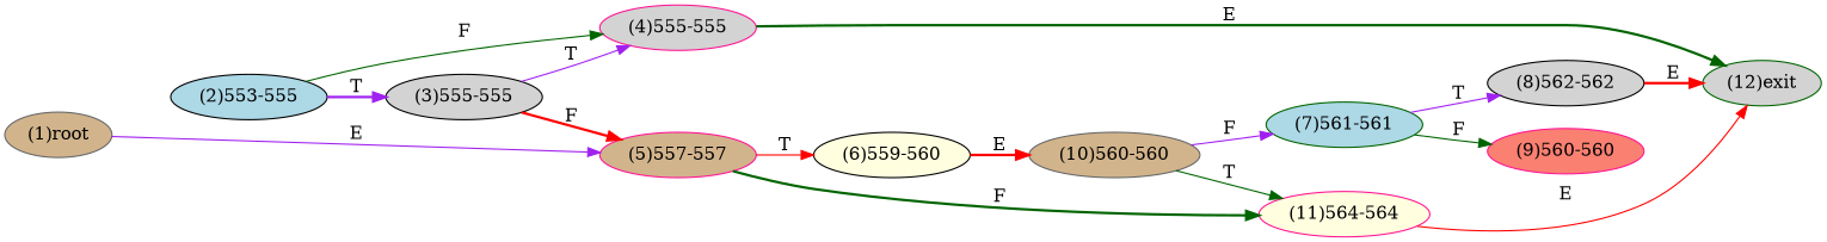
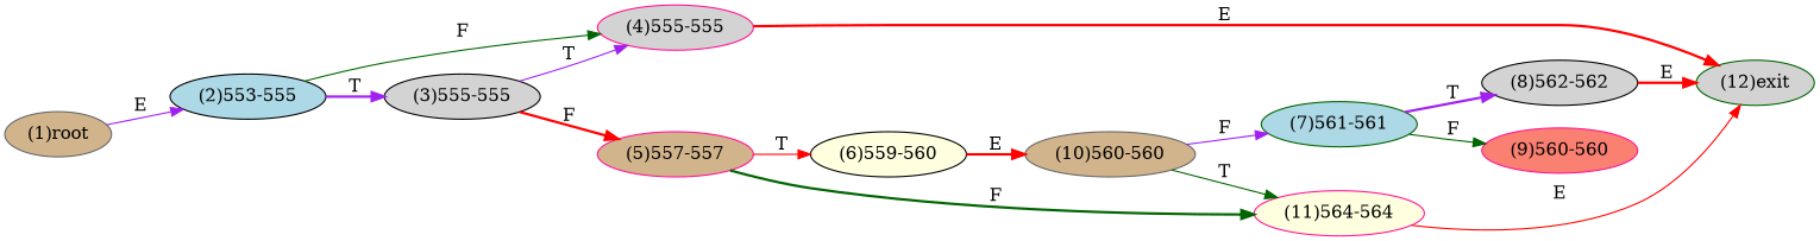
  digraph {
    rankdir=LR
    node [color=black fillcolor=lightgrey style=filled]
    edge [color=purple style=solid]
    n1 [color=gray40 fillcolor=tan label="(1)root"]
    n2 [fillcolor=lightblue label="(2)553-555"]
    n3 [label="(3)555-555"]
    n4 [color=deeppink label="(4)555-555"]
    n5 [color=deeppink fillcolor=tan label="(5)557-557"]
    n6 [color=darkgreen label="(12)exit"]
    n7 [fillcolor=lightyellow label="(6)559-560"]
    n8 [color=deeppink fillcolor=lightyellow label="(11)564-564"]
    n9 [color=gray40 fillcolor=tan label="(10)560-560"]
    n10 [color=darkgreen fillcolor=lightblue label="(7)561-561"]
    n11 [label="(8)562-562"]
    n12 [color=deeppink fillcolor=salmon label="(9)560-560"]
-   n1 -> n5 [label=E]
+   n1 -> n2 [label=E]
    n2 -> n3 [label=T style=bold]
    n2 -> n4 [color=darkgreen label=F]
    n3 -> n4 [label=T]
    n3 -> n5 [color=red label=F style=bold]
-   n4 -> n6 [color=darkgreen label=E style=bold]
+   n4 -> n6 [color=red label=E style=bold]
    n5 -> n7 [color=red label=T]
    n5 -> n8 [color=darkgreen label=F style=bold]
    n7 -> n9 [color=red label=E style=bold]
    n8 -> n6 [color=red label=E]
    n9 -> n8 [color=darkgreen label=T]
    n9 -> n10 [label=F]
-   n10 -> n11 [label=T]
+   n10 -> n11 [label=T style=bold]
    n10 -> n12 [color=darkgreen label=F]
    n11 -> n6 [color=red label=E style=bold]
  }
